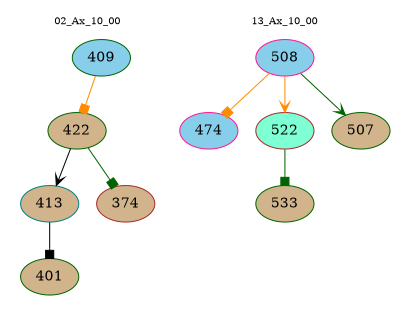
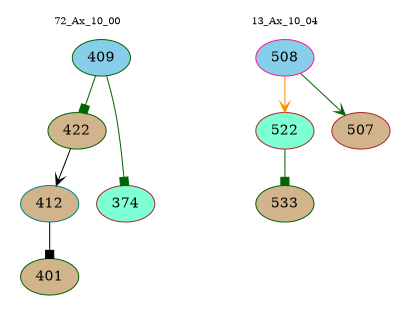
  digraph {
    node [color=darkgreen fillcolor=tan style=filled]
    edge [arrowhead=box color=darkgreen]
    n1 [fillcolor=skyblue label=409]
-   n2 [color=teal label=413]
+   n2 [color=teal label=412]
    n3 [label=422]
-   n4 [color=brown label=374]
+   n4 [color=brown fillcolor=aquamarine label=374]
    n5 [label=401]
    n6 [color=deeppink fillcolor=skyblue label=508]
-   n7 [color=deeppink fillcolor=skyblue label=474]
    n8 [color=brown fillcolor=aquamarine label=522]
-   n9 [label=507]
+   n9 [color=brown label=507]
    n10 [label=533]
    subgraph cluster_1 {
      color=white
      fontsize=10
-     label="02_Ax_10_00"
+     label="72_Ax_10_00"
      n1
      n2
      n3
      n4
      n5
    }
    subgraph cluster_2 {
      color=white
      fontsize=10
-     label="13_Ax_10_00"
+     label="13_Ax_10_04"
      n6
-     n7
      n8
      n9
      n10
    }
-   n1 -> n3 [color=darkorange]
-   n3 -> n4
+   n1 -> n3
+   n1 -> n4
    n2 -> n5 [color=black]
    n3 -> n2 [arrowhead=vee color=black]
-   n6 -> n7 [color=darkorange]
    n6 -> n8 [arrowhead=vee color=darkorange]
    n6 -> n9 [arrowhead=vee]
    n8 -> n10
  }
